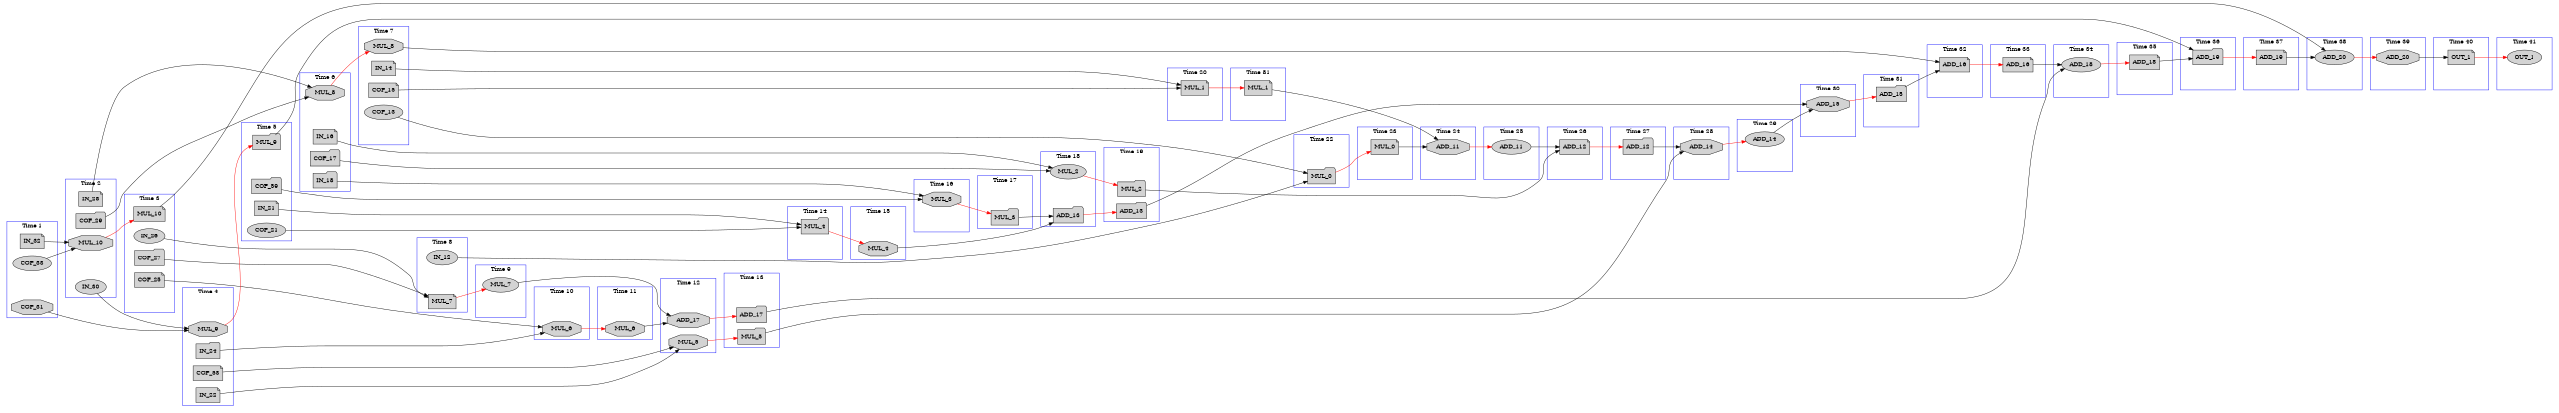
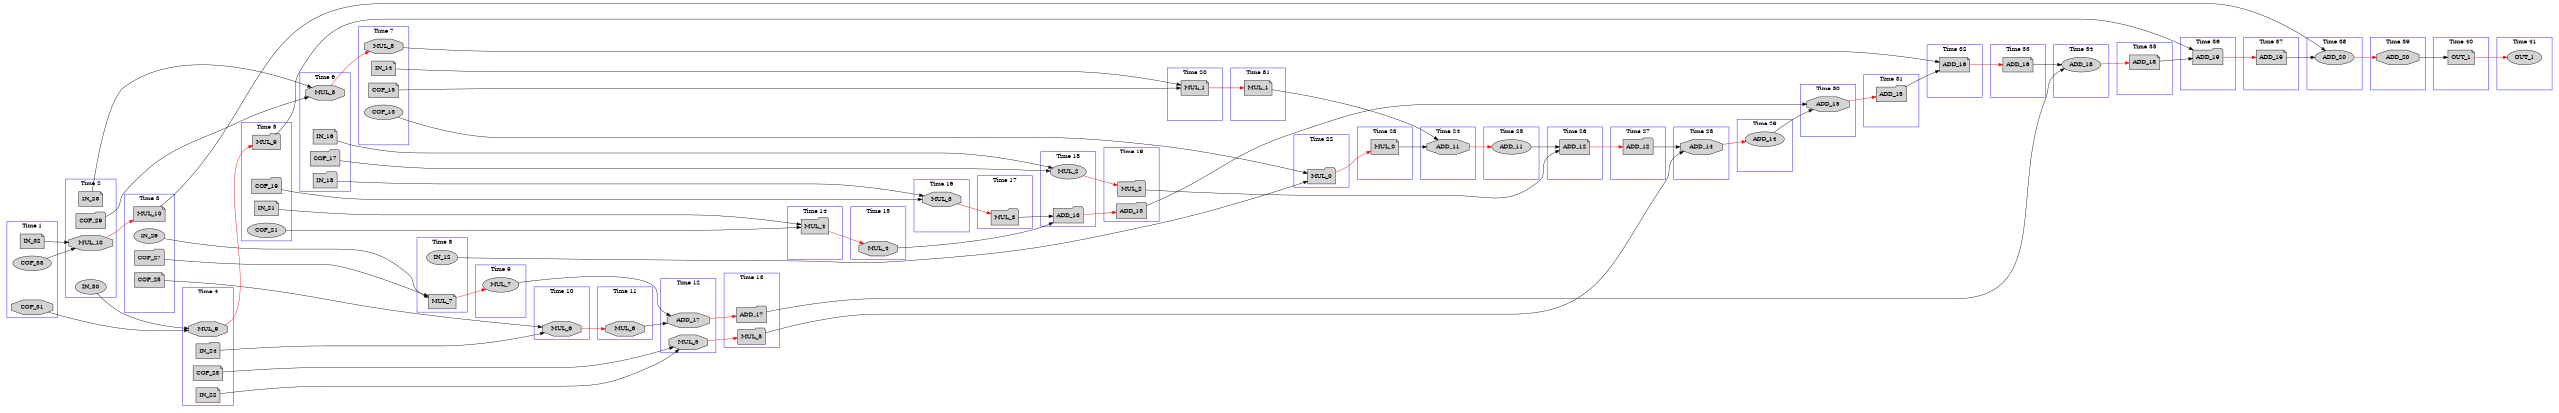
  digraph {
    newrank=true
    rankdir=LR
    node [style=filled]
    pseudo_1 [style=invis]
    COF_31 [shape=octagon]
    IN_32 [shape=note]
    COF_33 [shape=ellipse]
    pseudo_2 [style=invis]
    n6 [label=MUL_10 shape=octagon]
    IN_28 [shape=note]
    COF_29 [shape=folder]
    IN_30 [shape=ellipse]
    pseudo_3 [style=invis]
    n11 [label=MUL_10 shape=note]
    COF_25 [shape=note]
    IN_26 [shape=ellipse]
    COF_27 [shape=folder]
    pseudo_4 [style=invis]
    n16 [label=MUL_9 shape=octagon]
    IN_22 [shape=note]
-   COF_23 [shape=note label=COF_53]
+   COF_23 [shape=note]
    IN_24 [shape=folder]
    pseudo_5 [style=invis]
    n21 [label=MUL_9 shape=folder]
-   COF_19 [shape=folder label=COF_59]
+   COF_19 [shape=folder]
    n23 [label=IN_21 shape=note]
    COF_21 [shape=ellipse]
    pseudo_6 [style=invis]
    n26 [label=MUL_8 shape=octagon]
    IN_16 [shape=note]
    COF_17 [shape=folder]
    IN_18 [shape=folder]
    pseudo_7 [style=invis]
    n31 [label=MUL_8 shape=octagon]
    COF_13 [shape=ellipse]
    IN_14 [shape=note]
    COF_15 [shape=note]
    pseudo_8 [style=invis]
    n36 [label=MUL_7 shape=note]
    IN_12 [shape=ellipse]
    pseudo_9 [style=invis]
    n39 [label=MUL_7 shape=ellipse]
    pseudo_10 [style=invis]
    n41 [label=MUL_6 shape=octagon]
    pseudo_11 [style=invis]
    n43 [label=MUL_6 shape=octagon]
    pseudo_15 [style=invis]
    n45 [label=MUL_4 shape=octagon]
    pseudo_12 [style=invis]
    n47 [label=MUL_5 shape=octagon]
    n48 [label=ADD_17 shape=octagon]
    pseudo_13 [style=invis]
    n50 [label=MUL_5 shape=folder]
    n51 [label=ADD_17 shape=folder]
    pseudo_14 [style=invis]
    n53 [label=MUL_4 shape=folder]
    pseudo_16 [style=invis]
    n55 [label=MUL_3 shape=octagon]
    pseudo_17 [style=invis]
    n57 [label=MUL_3 shape=folder]
    pseudo_18 [style=invis]
    n59 [label=MUL_2 shape=ellipse]
    n60 [label=ADD_13 shape=folder]
    pseudo_19 [style=invis]
    n62 [label=MUL_2 shape=folder]
    n63 [label=ADD_13 shape=folder]
    pseudo_20 [style=invis]
    n65 [label=MUL_1 shape=note]
    pseudo_21 [style=invis]
    n67 [label=MUL_1 shape=note]
    pseudo_22 [style=invis]
    n69 [label=MUL_0 shape=folder]
    pseudo_23 [style=invis]
    n71 [label=MUL_0 shape=note]
    pseudo_39 [style=invis]
    n73 [label=ADD_20 shape=octagon]
    pseudo_24 [style=invis]
    n75 [label=ADD_11 shape=octagon]
    pseudo_25 [style=invis]
    n77 [label=ADD_11 shape=ellipse]
    pseudo_26 [style=invis]
    n79 [label=ADD_12 shape=note]
    pseudo_27 [style=invis]
    n81 [label=ADD_12 shape=folder]
    pseudo_28 [style=invis]
    n83 [label=ADD_14 shape=octagon]
    pseudo_29 [style=invis]
    n85 [label=ADD_14 shape=ellipse]
    pseudo_30 [style=invis]
    n87 [label=ADD_15 shape=octagon]
    pseudo_31 [style=invis]
    n89 [label=ADD_15 shape=folder]
    pseudo_32 [style=invis]
    n91 [label=ADD_16 shape=note]
    pseudo_33 [style=invis]
    n93 [label=ADD_16 shape=note]
    pseudo_34 [style=invis]
    n95 [label=ADD_18 shape=ellipse]
    pseudo_40 [style=invis]
    n97 [label=OUT_1 shape=note]
    pseudo_35 [style=invis]
    n99 [label=ADD_18 shape=note]
    pseudo_36 [style=invis]
    n101 [label=ADD_19 shape=folder]
    pseudo_37 [style=invis]
    n103 [label=ADD_19 shape=note]
    pseudo_38 [style=invis]
    n105 [label=ADD_20 shape=ellipse]
    pseudo_41 [style=invis]
    n107 [label=OUT_1 shape=ellipse]
    subgraph cluster_1 {
      color=blue
      label="Time 1"
      rank=same
      pseudo_1
      COF_31
      IN_32
      COF_33
    }
    subgraph cluster_2 {
      color=blue
      label="Time 2"
      rank=same
      pseudo_2
      n6
      IN_28
      COF_29
      IN_30
    }
    subgraph cluster_3 {
      color=blue
      label="Time 3"
      rank=same
      pseudo_3
      n11
      COF_25
      IN_26
      COF_27
    }
    subgraph cluster_4 {
      color=blue
      label="Time 4"
      rank=same
      pseudo_4
      n16
      IN_22
      COF_23
      IN_24
    }
    subgraph cluster_5 {
      color=blue
      label="Time 5"
      rank=same
      pseudo_5
      n21
      COF_19
      n23
      COF_21
    }
    subgraph cluster_6 {
      color=blue
      label="Time 6"
      rank=same
      pseudo_6
      n26
      IN_16
      COF_17
      IN_18
    }
    subgraph cluster_7 {
      color=blue
      label="Time 7"
      rank=same
      pseudo_7
      n31
      COF_13
      IN_14
      COF_15
    }
    subgraph cluster_8 {
      color=blue
      label="Time 8"
      rank=same
      pseudo_8
      n36
      IN_12
    }
    subgraph cluster_9 {
      color=blue
      label="Time 9"
      rank=same
      pseudo_9
      n39
    }
    subgraph cluster_10 {
      color=blue
      label="Time 10"
      rank=same
      pseudo_10
      n41
    }
    subgraph cluster_11 {
      color=blue
      label="Time 11"
      rank=same
      pseudo_11
      n43
    }
    subgraph cluster_12 {
      color=blue
      label="Time 15"
      rank=same
      pseudo_15
      n45
    }
    subgraph cluster_13 {
      color=blue
      label="Time 12"
      rank=same
      pseudo_12
      n47
      n48
    }
    subgraph cluster_14 {
      color=blue
      label="Time 13"
      rank=same
      pseudo_13
      n50
      n51
    }
    subgraph cluster_15 {
      color=blue
      label="Time 14"
      rank=same
      pseudo_14
      n53
    }
    subgraph cluster_16 {
      color=blue
      label="Time 16"
      rank=same
      pseudo_16
      n55
    }
    subgraph cluster_17 {
      color=blue
      label="Time 17"
      rank=same
      pseudo_17
      n57
    }
    subgraph cluster_18 {
      color=blue
      label="Time 18"
      rank=same
      pseudo_18
      n59
      n60
    }
    subgraph cluster_19 {
      color=blue
      label="Time 19"
      rank=same
      pseudo_19
      n62
      n63
    }
    subgraph cluster_20 {
      color=blue
      label="Time 20"
      rank=same
      pseudo_20
      n65
    }
    subgraph cluster_21 {
      color=blue
      label="Time 81"
      rank=same
      pseudo_21
      n67
    }
    subgraph cluster_22 {
      color=blue
      label="Time 22"
      rank=same
      pseudo_22
      n69
    }
    subgraph cluster_23 {
      color=blue
      label="Time 23"
      rank=same
      pseudo_23
      n71
    }
    subgraph cluster_24 {
      color=blue
      label="Time 39"
      rank=same
      pseudo_39
      n73
    }
    subgraph cluster_25 {
      color=blue
      label="Time 24"
      rank=same
      pseudo_24
      n75
    }
    subgraph cluster_26 {
      color=blue
      label="Time 25"
      rank=same
      pseudo_25
      n77
    }
    subgraph cluster_27 {
      color=blue
      label="Time 26"
      rank=same
      pseudo_26
      n79
    }
    subgraph cluster_28 {
      color=blue
      label="Time 27"
      rank=same
      pseudo_27
      n81
    }
    subgraph cluster_29 {
      color=blue
      label="Time 28"
      rank=same
      pseudo_28
      n83
    }
    subgraph cluster_30 {
      color=blue
      label="Time 29"
      rank=same
      pseudo_29
      n85
    }
    subgraph cluster_31 {
      color=blue
      label="Time 30"
      rank=same
      pseudo_30
      n87
    }
    subgraph cluster_32 {
      color=blue
      label="Time 31"
      rank=same
      pseudo_31
      n89
    }
    subgraph cluster_33 {
      color=blue
      label="Time 32"
      rank=same
      pseudo_32
      n91
    }
    subgraph cluster_34 {
      color=blue
      label="Time 33"
      rank=same
      pseudo_33
      n93
    }
    subgraph cluster_35 {
      color=blue
      label="Time 34"
      rank=same
      pseudo_34
      n95
    }
    subgraph cluster_36 {
      color=blue
      label="Time 40"
      rank=same
      pseudo_40
      n97
    }
    subgraph cluster_37 {
      color=blue
      label="Time 35"
      rank=same
      pseudo_35
      n99
    }
    subgraph cluster_38 {
      color=blue
      label="Time 36"
      rank=same
      pseudo_36
      n101
    }
    subgraph cluster_39 {
      color=blue
      label="Time 37"
      rank=same
      pseudo_37
      n103
    }
    subgraph cluster_40 {
      color=blue
      label="Time 38"
      rank=same
      pseudo_38
      n105
    }
    subgraph cluster_41 {
      color=blue
      label="Time 41"
      rank=same
      pseudo_41
      n107
    }
    pseudo_1 -> pseudo_2 [style=invis]
    COF_31 -> n16
    IN_32 -> n6
    COF_33 -> n6
    pseudo_2 -> pseudo_3 [style=invis]
    n6 -> n11 [color=red]
    IN_28 -> n26
    COF_29 -> n26
    IN_30 -> n16
    pseudo_3 -> pseudo_4 [style=invis]
    n11 -> n105
    COF_25 -> n41
    IN_26 -> n36
    COF_27 -> n36
    pseudo_4 -> pseudo_5 [style=invis]
    n16 -> n21 [color=red]
    IN_22 -> n47
    COF_23 -> n47
    IN_24 -> n41
    pseudo_5 -> pseudo_6 [style=invis]
    n21 -> n101
    COF_19 -> n55
    n23 -> n53
    COF_21 -> n53
    pseudo_6 -> pseudo_7 [style=invis]
    n26 -> n31 [color=red]
    IN_16 -> n59
    COF_17 -> n59
    IN_18 -> n55
    pseudo_7 -> pseudo_8 [style=invis]
    n31 -> n91
    COF_13 -> n69
    IN_14 -> n65
    COF_15 -> n65
    pseudo_8 -> pseudo_9 [style=invis]
    n36 -> n39 [color=red]
    IN_12 -> n69
    pseudo_9 -> pseudo_10 [style=invis]
    n39 -> n48
    pseudo_10 -> pseudo_11 [style=invis]
    n41 -> n43 [color=red]
    pseudo_11 -> pseudo_12 [style=invis]
    n43 -> n48
    pseudo_15 -> pseudo_16 [style=invis]
    n45 -> n60
    pseudo_12 -> pseudo_13 [style=invis]
    n47 -> n50 [color=red]
    n48 -> n51 [color=red]
    pseudo_13 -> pseudo_14 [style=invis]
    n50 -> n83
    n51 -> n95
    pseudo_14 -> pseudo_15 [style=invis]
    n53 -> n45 [color=red]
    pseudo_16 -> pseudo_17 [style=invis]
    n55 -> n57 [color=red]
    pseudo_17 -> pseudo_18 [style=invis]
    n57 -> n60
    pseudo_18 -> pseudo_19 [style=invis]
    n59 -> n62 [color=red]
    n60 -> n63 [color=red]
    pseudo_19 -> pseudo_20 [style=invis]
    n62 -> n79
    n63 -> n87
    pseudo_20 -> pseudo_21 [style=invis]
    n65 -> n67 [color=red]
    pseudo_21 -> pseudo_22 [style=invis]
    n67 -> n75
    pseudo_22 -> pseudo_23 [style=invis]
    n69 -> n71 [color=red]
    pseudo_23 -> pseudo_24 [style=invis]
    n71 -> n75
    pseudo_39 -> pseudo_40 [style=invis]
    n73 -> n97
    pseudo_24 -> pseudo_25 [style=invis]
    n75 -> n77 [color=red]
    pseudo_25 -> pseudo_26 [style=invis]
    n77 -> n79
    pseudo_26 -> pseudo_27 [style=invis]
    n79 -> n81 [color=red]
    pseudo_27 -> pseudo_28 [style=invis]
    n81 -> n83
    pseudo_28 -> pseudo_29 [style=invis]
    n83 -> n85 [color=red]
    pseudo_29 -> pseudo_30 [style=invis]
    n85 -> n87
    pseudo_30 -> pseudo_31 [style=invis]
    n87 -> n89 [color=red]
    pseudo_31 -> pseudo_32 [style=invis]
    n89 -> n91
    pseudo_32 -> pseudo_33 [style=invis]
    n91 -> n93 [color=red]
    pseudo_33 -> pseudo_34 [style=invis]
    n93 -> n95
    pseudo_34 -> pseudo_35 [style=invis]
    n95 -> n99 [color=red]
    pseudo_40 -> pseudo_41 [style=invis]
    n97 -> n107 [color=red]
    pseudo_35 -> pseudo_36 [style=invis]
    n99 -> n101
    pseudo_36 -> pseudo_37 [style=invis]
    n101 -> n103 [color=red]
    pseudo_37 -> pseudo_38 [style=invis]
    n103 -> n105
    pseudo_38 -> pseudo_39 [style=invis]
    n105 -> n73 [color=red]
  }
